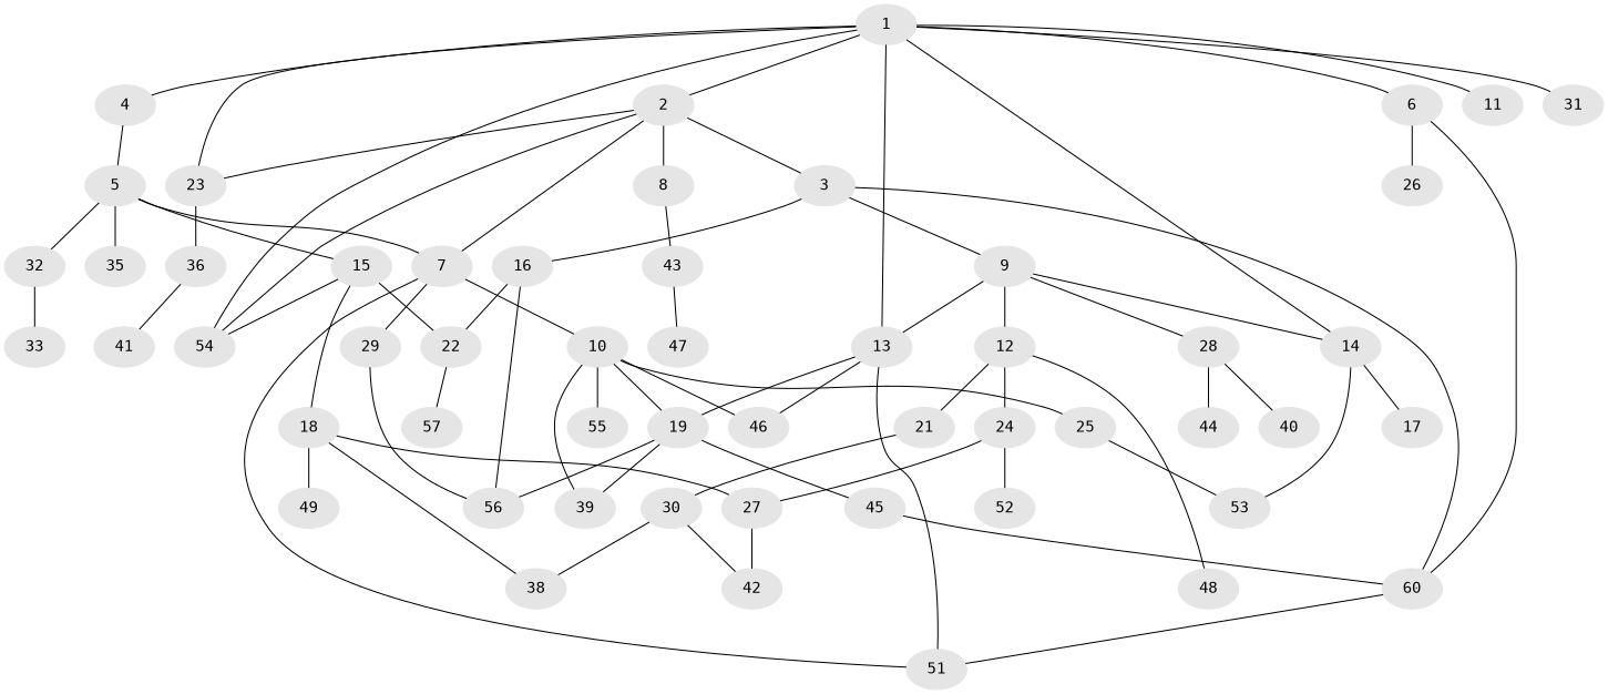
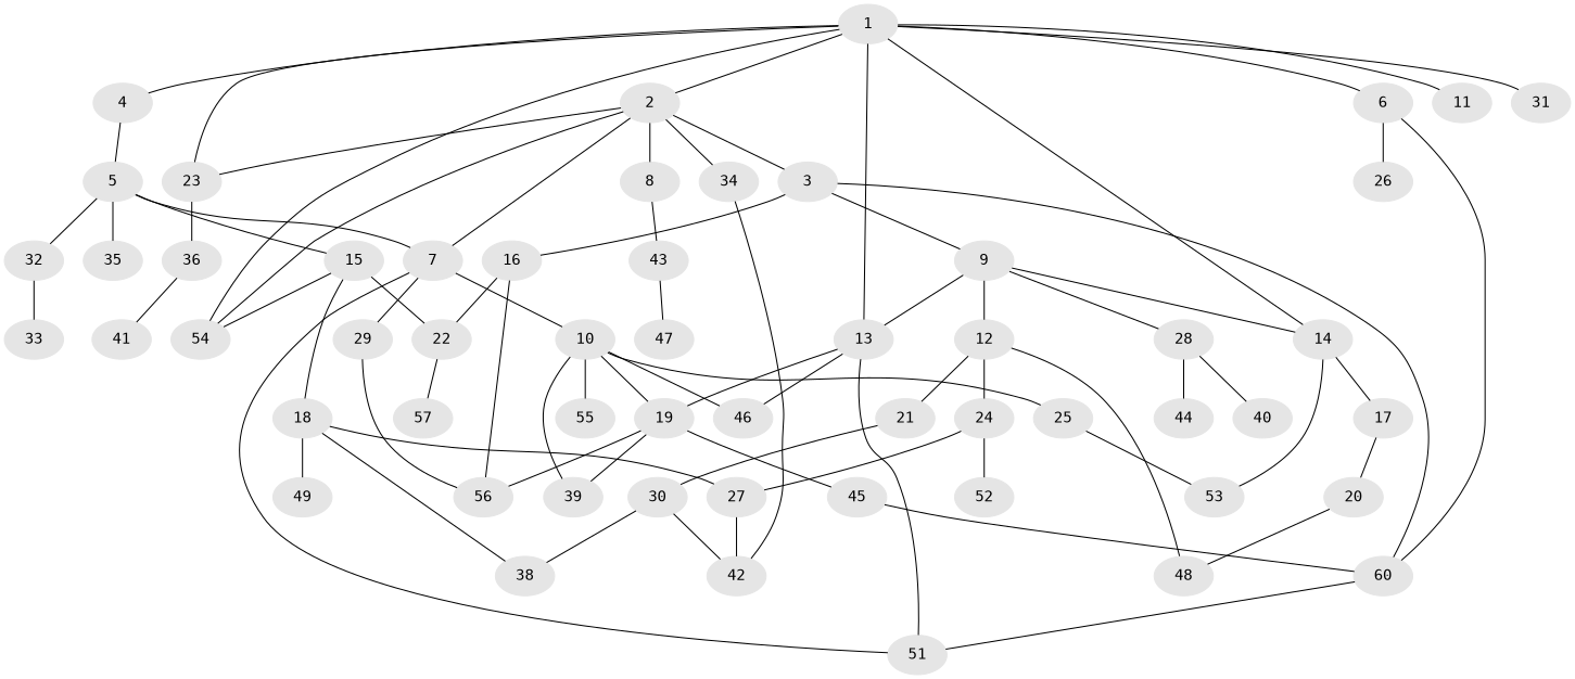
  graph {
    fontname="DejaVu Sans Mono"
    node [color=gray90 fontname="DejaVu Sans Mono" style=filled]
    edge [fontname="DejaVu Sans Mono"]
    1
    2
    4
    6
    11
    13
    14
    23
    31
    54
    3
    7
    8
+   34
    5
    n16 [label=60]
    26
    51
    19
    46
    17
    53
    36
    9
    16
    10
    29
    43
    42
    12
    28
    22
    56
    15
    32
    35
    18
    33
    25
    39
    55
    47
    21
    24
    48
    40
    44
    45
    30
    27
    52
+   20
    38
    49
    n55 [label=57]
    41
    1 -- 2
    1 -- 4
    1 -- 6
    1 -- 11
    1 -- 13
    1 -- 14
    1 -- 23
    1 -- 31
    1 -- 54
    2 -- 23
    2 -- 54
    2 -- 3
    2 -- 7
    2 -- 8
+   2 -- 34
    4 -- 5
    6 -- n16
    6 -- 26
    13 -- 51
    13 -- 19
    13 -- 46
    14 -- 17
    14 -- 53
    23 -- 36
    3 -- n16
    3 -- 9
    3 -- 16
    7 -- 51
    7 -- 10
    7 -- 29
    8 -- 43
+   34 -- 42
    5 -- 7
    5 -- 15
    5 -- 32
    5 -- 35
    n16 -- 51
    19 -- 56
    19 -- 39
    19 -- 45
+   17 -- 20
    36 -- 41
    9 -- 13
    9 -- 14
    9 -- 12
    9 -- 28
    16 -- 22
    16 -- 56
    10 -- 19
    10 -- 46
    10 -- 25
    10 -- 39
    10 -- 55
    29 -- 56
    43 -- 47
    12 -- 21
    12 -- 24
    12 -- 48
    28 -- 40
    28 -- 44
    22 -- n55
    15 -- 54
    15 -- 22
    15 -- 18
    32 -- 33
    18 -- 27
    18 -- 38
    18 -- 49
    25 -- 53
    21 -- 30
    24 -- 27
    24 -- 52
    45 -- n16
    30 -- 42
    30 -- 38
    27 -- 42
+   20 -- 48
  }
